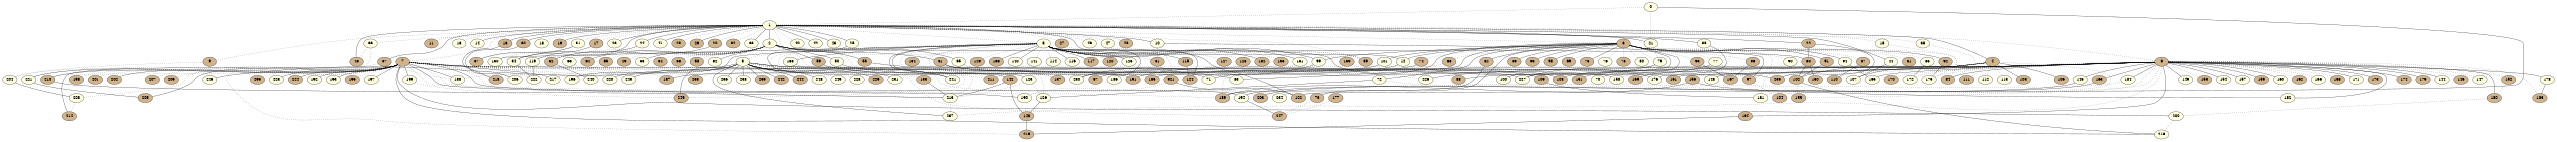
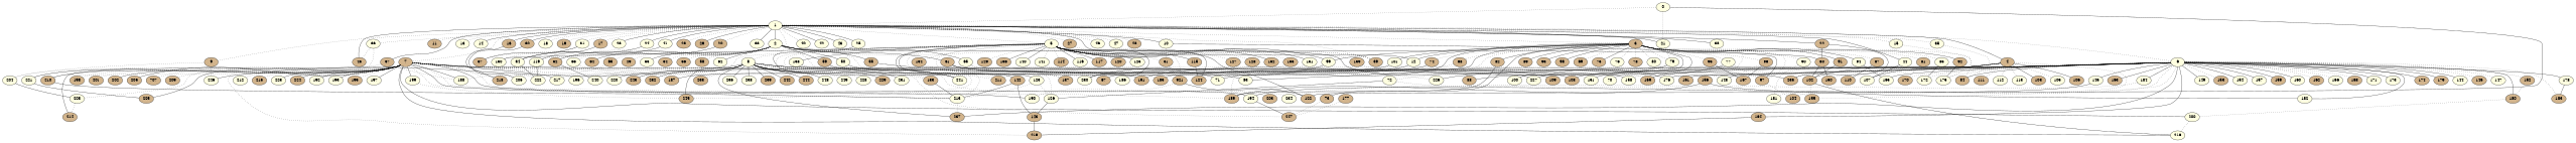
  graph {
    node [fillcolor=tan style=filled]
    edge [style=solid]
    0 [fillcolor=lightyellow]
    1 [fillcolor=lightyellow]
    21 [fillcolor=lightyellow]
    122
    2 [fillcolor=lightyellow]
    3
    4
    5 [fillcolor=lightyellow]
-   6
+   6 [fillcolor=lightyellow]
    7
    8 [fillcolor=lightyellow]
    9
    10 [fillcolor=lightyellow]
    11
    12 [fillcolor=lightyellow]
    13 [fillcolor=lightyellow]
    14 [fillcolor=lightyellow]
    15 [fillcolor=lightyellow]
    16
    17
    18 [fillcolor=lightyellow]
    19
    20
    22
    23 [fillcolor=lightyellow]
    24 [fillcolor=lightyellow]
    25 [fillcolor=lightyellow]
    27
    28
    29
    30
    31 [fillcolor=lightyellow]
-   32
    33 [fillcolor=lightyellow]
    34 [fillcolor=lightyellow]
    35 [fillcolor=lightyellow]
    36 [fillcolor=lightyellow]
    37
    38 [fillcolor=lightyellow]
    39
    40 [fillcolor=lightyellow]
    41 [fillcolor=lightyellow]
    42 [fillcolor=lightyellow]
    43 [fillcolor=lightyellow]
    44 [fillcolor=lightyellow]
    45
    46 [fillcolor=lightyellow]
    47 [fillcolor=lightyellow]
    48
    79 [fillcolor=lightyellow]
    64
    66 [fillcolor=lightyellow]
    67
    65 [fillcolor=lightyellow]
    49
    50 [fillcolor=lightyellow]
    51
    52
    53 [fillcolor=lightyellow]
    54
    55
    56
    57
    58
    59
    60
    61
    62 [fillcolor=lightyellow]
    63
-   151
+   151 [fillcolor=lightyellow]
    68
    69
    70 [fillcolor=lightyellow]
    71 [fillcolor=lightyellow]
    72 [fillcolor=lightyellow]
    73
    74
    75
    76 [fillcolor=lightyellow]
    77 [fillcolor=lightyellow]
    78
    80 [fillcolor=lightyellow]
    81
    82
    83 [fillcolor=lightyellow]
    84
    85 [fillcolor=lightyellow]
    87
    88
    89
    90 [fillcolor=lightyellow]
    91
    92
    93
    94 [fillcolor=lightyellow]
    95
    96
    97
    98
    99 [fillcolor=lightyellow]
    100 [fillcolor=lightyellow]
    101 [fillcolor=lightyellow]
    102
    103
    104
+   105 [fillcolor=lightyellow]
    106
    107 [fillcolor=lightyellow]
    108
    109
    110
    111
    112 [fillcolor=lightyellow]
    113 [fillcolor=lightyellow]
-   243 [fillcolor=lightyellow]
+   243
    128
    130 [fillcolor=lightyellow]
    131 [fillcolor=lightyellow]
    132
    133
    134
    129
    136
    137
    138 [fillcolor=lightyellow]
    139
    140 [fillcolor=lightyellow]
    141 [fillcolor=lightyellow]
    142
    135
-   114 [fillcolor=lightyellow]
+   114
    115
    116 [fillcolor=lightyellow]
    117
    119 [fillcolor=lightyellow]
    120
    n137 [label=921]
    123 [fillcolor=lightyellow]
    124
    125 [fillcolor=lightyellow]
    126 [fillcolor=lightyellow]
    127
    245
    196 [fillcolor=lightyellow]
    230 [fillcolor=lightyellow]
    144 [fillcolor=lightyellow]
    145 [fillcolor=lightyellow]
    146
    147 [fillcolor=lightyellow]
    148 [fillcolor=lightyellow]
    149 [fillcolor=lightyellow]
    150
    152
    153
    154 [fillcolor=lightyellow]
    155
    156
    157 [fillcolor=lightyellow]
    158 [fillcolor=lightyellow]
    159
    160 [fillcolor=lightyellow]
    161
    162
    163
    164
    165 [fillcolor=lightyellow]
    166 [fillcolor=lightyellow]
    167
    168
    169
    170
    171 [fillcolor=lightyellow]
    172 [fillcolor=lightyellow]
-   173
+   173 [fillcolor=lightyellow]
    174
    175 [fillcolor=lightyellow]
    176 [fillcolor=lightyellow]
    178 [fillcolor=lightyellow]
    179
    180
    181 [fillcolor=lightyellow]
    182 [fillcolor=lightyellow]
    183
    184 [fillcolor=lightyellow]
    185
-   237 [fillcolor=lightyellow]
+   237
    226 [fillcolor=lightyellow]
    186 [fillcolor=lightyellow]
    187
    188 [fillcolor=lightyellow]
    189
    190 [fillcolor=lightyellow]
    191
    192 [fillcolor=lightyellow]
    193 [fillcolor=lightyellow]
    194 [fillcolor=lightyellow]
    195
    197 [fillcolor=lightyellow]
    198
    199 [fillcolor=lightyellow]
    200 [fillcolor=lightyellow]
    201
    202
    203
    204 [fillcolor=lightyellow]
+   205
    206 [fillcolor=lightyellow]
-   207
+   207 [label=707]
    208 [fillcolor=lightyellow]
    209
    210
    211
+   212 [fillcolor=lightyellow]
    213 [fillcolor=lightyellow]
    214
-   215 [label=295]
+   215
    216 [fillcolor=lightyellow]
    217 [fillcolor=lightyellow]
    218
    219
    220 [fillcolor=lightyellow]
    221 [fillcolor=lightyellow]
    222 [fillcolor=lightyellow]
    223 [fillcolor=lightyellow]
    224
    225
    227 [fillcolor=lightyellow]
    228 [fillcolor=lightyellow]
    229
    231 [fillcolor=lightyellow]
+   232
    233
    234 [fillcolor=lightyellow]
    235
    236 [fillcolor=lightyellow]
    238 [fillcolor=lightyellow]
    239
    240 [fillcolor=lightyellow]
    241 [fillcolor=lightyellow]
    242
    244
    246 [fillcolor=lightyellow]
    247
    248 [fillcolor=lightyellow]
    249 [fillcolor=lightyellow]
    143
    177
    0 -- 1 [style=dotted]
    0 -- 21 [style=dotted]
    0 -- 122
    1 -- 21
    1 -- 2
    1 -- 3 [style=dotted]
    1 -- 4
    1 -- 5 [style=dotted]
    1 -- 6 [style=dotted]
    1 -- 7 [style=dotted]
    1 -- 8 [style=dotted]
    1 -- 9 [style=dotted]
    1 -- 10
    1 -- 11 [style=dotted]
    1 -- 12
    1 -- 13 [style=dotted]
    1 -- 14
    1 -- 15 [style=dotted]
    1 -- 16
    1 -- 17 [style=dotted]
    1 -- 18 [style=dotted]
-   1 -- 19
+   1 -- 19 [style=dotted]
    1 -- 20 [style=dotted]
    1 -- 22
    1 -- 23
    1 -- 24
    1 -- 25
    1 -- 27 [style=dotted]
    1 -- 28 [style=dotted]
    1 -- 29
    1 -- 30
    1 -- 31 [style=dotted]
-   1 -- 32 [style=dotted]
    1 -- 33
-   1 -- 34
+   41 -- 34
    1 -- 35 [style=dotted]
    1 -- 36 [style=dotted]
    1 -- 37
    1 -- 38
    1 -- 39 [style=dotted]
    1 -- 40 [style=dotted]
    1 -- 41
    1 -- 42
    1 -- 43
    1 -- 44
    1 -- 45
    1 -- 46 [style=dotted]
    1 -- 47 [style=dotted]
    1 -- 48 [style=dotted]
    21 -- 79 [style=dotted]
    2 -- 64
    2 -- 66 [style=dotted]
    2 -- 67 [style=dotted]
    2 -- 65
    2 -- 49 [style=dotted]
    2 -- 50
    2 -- 51 [style=dotted]
    2 -- 52 [style=dotted]
    2 -- 53
    2 -- 54 [style=dotted]
    2 -- 55
    2 -- 56 [style=dotted]
    2 -- 57 [style=dotted]
    2 -- 58 [style=dotted]
    2 -- 59
    2 -- 60
    2 -- 61
    2 -- 62
    2 -- 63 [style=dotted]
    2 -- 151 [style=dotted]
    3 -- 12
    3 -- 79 [style=dotted]
    3 -- 68 [style=dotted]
    3 -- 69 [style=dotted]
    3 -- 70 [style=dotted]
    3 -- 71
-   3 -- 72
+   3 -- 72 [style=dotted]
    3 -- 73
    3 -- 74 [style=dotted]
    3 -- 75
    3 -- 76 [style=dotted]
    3 -- 77 [style=dotted]
    3 -- 78 [style=dotted]
    3 -- 80 [style=dotted]
    3 -- 81 [style=dotted]
    3 -- 82
    3 -- 83
    3 -- 84 [style=dotted]
    3 -- 85 [style=dotted]
    3 -- 87 [style=dotted]
    3 -- 88
    3 -- 89
    3 -- 90 [style=dotted]
    3 -- 91
    3 -- 92
    3 -- 93
    3 -- 94
    3 -- 95 [style=dotted]
    3 -- 96 [style=dotted]
    3 -- 97 [style=dotted]
    3 -- 98
    3 -- 99
    3 -- 100
    3 -- 101
    4 -- 102
    4 -- 103
    4 -- 104 [style=dotted]
+   4 -- 105 [style=dotted]
    4 -- 106
    4 -- 107
    4 -- 108
    4 -- 109 [style=dotted]
    4 -- 110 [style=dotted]
    4 -- 111 [style=dotted]
    4 -- 112 [style=dotted]
    4 -- 113 [style=dotted]
    4 -- 243 [style=dotted]
    5 -- 122
    5 -- 39 [style=dotted]
    5 -- 99
    5 -- 108
    5 -- 128 [style=dotted]
    5 -- 130
    5 -- 131
    5 -- 132
    5 -- 133 [style=dotted]
    5 -- 134 [style=dotted]
    5 -- 129 [style=dotted]
    5 -- 136
    5 -- 137 [style=dotted]
    5 -- 138
    5 -- 139 [style=dotted]
    5 -- 140
    5 -- 141 [style=dotted]
    5 -- 142
    5 -- 135 [style=dotted]
    5 -- 114 [style=dotted]
    5 -- 115
    5 -- 116
    5 -- 117
    5 -- 119 [style=dotted]
    5 -- 120 [style=dotted]
    5 -- n137 [style=dotted]
    5 -- 123
    5 -- 124
    5 -- 125
    5 -- 126 [style=dotted]
    5 -- 127 [style=dotted]
    5 -- 245 [style=dotted]
-   5 -- 196
+   5 -- 196 [style=dotted]
    5 -- 230
    6 -- 151
    6 -- 84
    6 -- 144
    6 -- 145
    6 -- 146 [style=dotted]
    6 -- 147 [style=dotted]
    6 -- 148
    6 -- 149
    6 -- 150 [style=dotted]
    6 -- 152 [style=dotted]
    6 -- 153 [style=dotted]
    6 -- 154
    6 -- 155 [style=dotted]
    6 -- 156 [style=dotted]
    6 -- 157
    6 -- 158 [style=dotted]
    6 -- 159
    6 -- 160
    6 -- 161
    6 -- 162 [style=dotted]
    6 -- 163
    6 -- 164
    6 -- 165
    6 -- 166 [style=dotted]
    6 -- 167 [style=dotted]
    6 -- 168 [style=dotted]
    6 -- 169
    6 -- 170 [style=dotted]
    6 -- 171
    6 -- 172 [style=dotted]
    6 -- 173
    6 -- 174
    6 -- 175 [style=dotted]
    6 -- 176
    6 -- 178
    6 -- 179
    6 -- 180
    6 -- 181 [style=dotted]
    6 -- 182
    6 -- 183 [style=dotted]
    6 -- 184
    6 -- 185
-   6 -- 237 [style=dotted]
+   6 -- 237
    6 -- 226
    7 -- 243 [style=dotted]
    7 -- 196 [style=dotted]
    7 -- 185 [style=dotted]
    7 -- 226 [style=dotted]
    7 -- 186 [style=dotted]
    7 -- 187 [style=dotted]
    7 -- 188
    7 -- 189 [style=dotted]
    7 -- 190
    7 -- 191
    7 -- 192
    7 -- 193
    7 -- 194
    7 -- 195 [style=dotted]
    7 -- 197
    7 -- 198 [style=dotted]
    7 -- 199
    7 -- 200
    7 -- 201 [style=dotted]
    7 -- 202
    7 -- 203 [style=dotted]
    7 -- 204 [style=dotted]
+   7 -- 205
    7 -- 206 [style=dotted]
    7 -- 207 [style=dotted]
    7 -- 208 [style=dotted]
    7 -- 209 [style=dotted]
    7 -- 210
    7 -- 211 [style=dotted]
+   7 -- 212 [style=dotted]
    7 -- 213 [style=dotted]
    7 -- 214
    7 -- 215 [style=dotted]
    7 -- 216
    7 -- 217
    7 -- 218 [style=dotted]
    7 -- 219 [style=dotted]
    7 -- 220 [style=dotted]
    7 -- 221
    7 -- 222 [style=dotted]
    7 -- 223
    7 -- 224
    7 -- 225
    8 -- 243
    8 -- 245
    8 -- 230 [style=dotted]
    8 -- 237
    8 -- 227
    8 -- 228 [style=dotted]
    8 -- 229
    8 -- 231
+   8 -- 232
    8 -- 233 [style=dotted]
    8 -- 234 [style=dotted]
    8 -- 235
    8 -- 236
    8 -- 238
    8 -- 239
    8 -- 240 [style=dotted]
    8 -- 241
    8 -- 242
    8 -- 244
    8 -- 246
    8 -- 247 [style=dotted]
    8 -- 248
    8 -- 249 [style=dotted]
    9 -- 204 [style=dotted]
    9 -- 246 [style=dotted]
    10 -- 51 [style=dotted]
    10 -- 97
    12 -- 67
    15 -- 175 [style=dotted]
    16 -- 218
    17 -- 119
    20 -- 52
    22 -- 60
    22 -- 235
    24 -- 34
    25 -- 241
    27 -- 39 [style=dotted]
    30 -- 206
    31 -- 57
    31 -- 130 [style=dotted]
    34 -- 222
    35 -- 84 [style=dotted]
    36 -- 45 [style=dotted]
    36 -- 210 [style=dotted]
    37 -- 188 [style=dotted]
    37 -- 221 [style=dotted]
-   38 -- 227
    39 -- 72 [style=dotted]
    44 -- 107
    44 -- 235 [style=dotted]
    79 -- 188 [style=dotted]
    79 -- 191
    66 -- 133 [style=dotted]
    65 -- 156 [style=dotted]
    65 -- 161 [style=dotted]
    50 -- 83
    51 -- n137 [style=dotted]
    52 -- 240
    55 -- 158
    59 -- 71
    60 -- 70 [style=dotted]
    60 -- 102
    60 -- 150
    61 -- 109
    61 -- 169 [style=dotted]
    61 -- 176
    63 -- 217 [style=dotted]
    68 -- 88 [style=dotted]
    68 -- 186 [style=dotted]
    72 -- 126
    72 -- 155 [style=dotted]
    73 -- 247 [style=dotted]
    74 -- 187
    77 -- 97 [style=dotted]
    77 -- 227
    81 -- 170 [style=dotted]
    82 -- 189
    85 -- 172
    87 -- 110
    90 -- 181 [style=dotted]
    91 -- 102
    92 -- 175
    94 -- 165
    94 -- 169 [style=dotted]
    95 -- 100 [style=dotted]
    95 -- 167
    96 -- 148 [style=dotted]
    96 -- 167
    97 -- 104 [style=dotted]
    99 -- 230
    101 -- 220
    102 -- 155 [style=dotted]
    102 -- 216
-   109 -- 181
    131 -- 189 [style=dotted]
    133 -- 213
    134 -- 137 [style=dotted]
    138 -- 211 [style=dotted]
    138 -- 213 [style=dotted]
    139 -- 148 [style=dotted]
    142 -- 213
    142 -- 143
    135 -- 211 [style=dotted]
    115 -- 124
    119 -- 222
    n137 -- 122
    n137 -- 190 [style=dotted]
    123 -- 126 [style=dotted]
    123 -- 213 [style=dotted]
    126 -- 143
    145 -- 194
    152 -- 180 [style=dotted]
    156 -- 182
    156 -- 189
-   163 -- 203
    164 -- 219
    178 -- 183
    180 -- 200 [style=dotted]
    184 -- 234 [style=dotted]
    194 -- 247
    199 -- 245 [style=dotted]
    200 -- 216 [style=dotted]
    204 -- 208
    208 -- 214 [style=dotted]
    210 -- 213
    213 -- 237 [style=dotted]
    221 -- 225
    143 -- 219
    177 -- 247 [style=dotted]
  }
